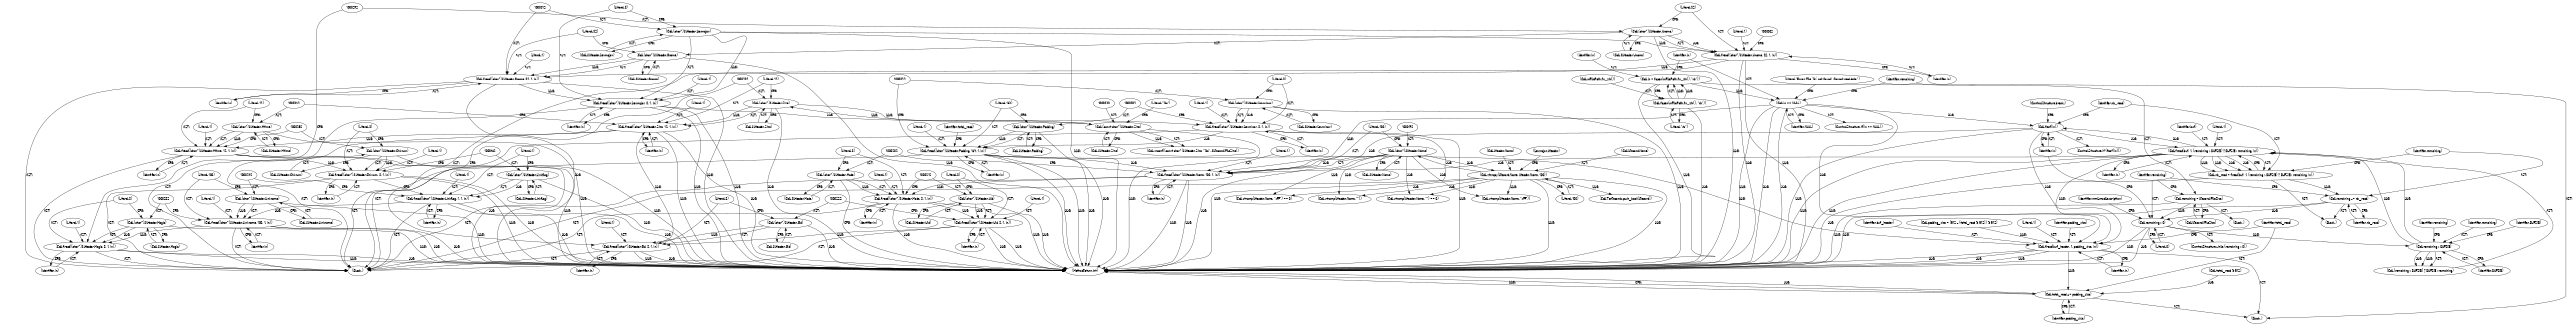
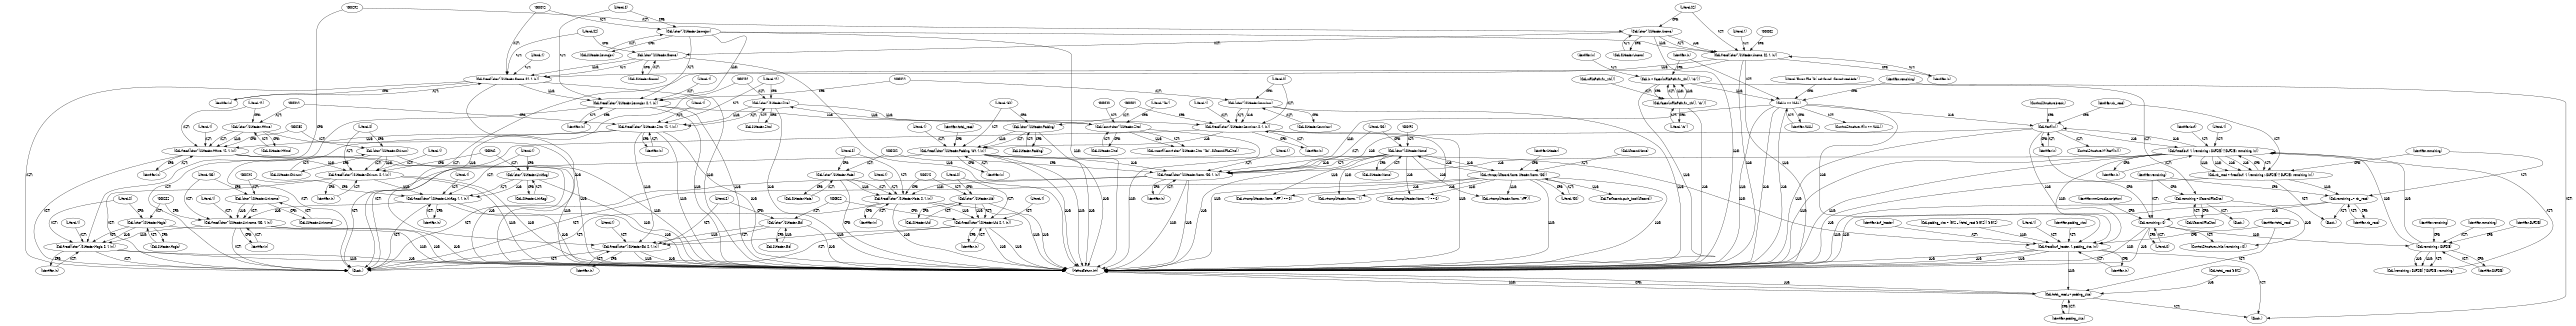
  digraph {
    fontname="Patrick Hand"
    node [fontname="Patrick Hand"]
    edge [fontname="Patrick Hand"]
    n1 [label="(Call,fread((char*)&lHeader.Size, 12, 1, in))"]
    n2 [label="(Call,fread((char*)&lHeader.Mtime, 12, 1, in))"]
    n3 [label="(MethodReturn,int)"]
    n4 [label="(Identifier,in)"]
    n5 [label="(Block,)"]
    n6 [label="(Call,fread((char*)&lHeader.Chksum, 8, 1, in))"]
    n7 [label="(Identifier,in)"]
    n8 [label="(Call,total_read += padding_size)"]
    n9 [label="(Call,(char*)&lHeader.Size)"]
    n10 [label="(Call,(const char*)&lHeader.Size)"]
    n11 [label="(Call,&lHeader.Size)"]
    n12 [label="(Call,&lHeader.Size)"]
    n13 [label="(Call,sscanf((const char*)&lHeader.Size, \"%o\", &lRecord.iFileSize))"]
    n14 [label="(Call,fread((char*)&lHeader.Gid, 8, 1, in))"]
    n15 [label="(Identifier,in)"]
    n16 [label="(Call,(char*)&lHeader.Gid)"]
    n17 [label="(Call,&lHeader.Gid)"]
    n18 [label="(Call,fread((char*)&lHeader.Uid, 8, 1, in))"]
    n19 [label="(Identifier,in)"]
    n20 [label="(Call,(char*)&lHeader.Uid)"]
    n21 [label="(Call,&lHeader.Uid)"]
    n22 [label="(Call,fread((char*)&lHeader.Mode, 8, 1, in))"]
    n23 [label="(Identifier,in)"]
    n24 [label="(Call,(char*)&lHeader.Mode)"]
    n25 [label="(Call,&lHeader.Mode)"]
    n26 [label="(Call,fread((char*)&lHeader.Name, 100, 1, in))"]
    n27 [label="(Identifier,in)"]
    n28 [label="(Call,(char*)&lHeader.Name)"]
    n29 [label="(Call,strncpy(lRecord.Name, lHeader.Name, 100))"]
    n30 [label="(Call,&lHeader.Name)"]
    n31 [label="(Call,strcmp(lHeader.Name, \"\xFF\") == 0)"]
    n32 [label="(Call,strcmp(lHeader.Name, \"\") == 0)"]
    n33 [label="(Call,strcmp(lHeader.Name, \"\"))"]
    n34 [label="(Call,strcmp(lHeader.Name, \"\xFF\"))"]
    n35 [label="(Call,TarRecords.push_back(lRecord))"]
    n36 [label="(Literal,100)"]
    n37 [label="(Call,fread((char*)&lHeader.Padding, 167, 1, in))"]
    n38 [label="(Call,fread(buf_header, 1, padding_size, in))"]
    n39 [label="(Identifier,in)"]
    n40 [label="(Block,)"]
    n41 [label="(Identifier,in)"]
    n42 [label="(Call,(char*)&lHeader.Padding)"]
    n43 [label="(Call,&lHeader.Padding)"]
    n44 [label="(Call,fread((char*)&lHeader.Devminor, 8, 1, in))"]
    n45 [label="(Identifier,in)"]
    n46 [label="(Call,(char*)&lHeader.Devminor)"]
    n47 [label="(Call,&lHeader.Devminor)"]
    n48 [label="(Call,fread((char*)&lHeader.Devmajor, 8, 1, in))"]
    n49 [label="(Identifier,in)"]
    n50 [label="(Call,(char*)&lHeader.Devmajor)"]
    n51 [label="(Call,&lHeader.Devmajor)"]
    n52 [label="(Call,fread((char*)&lHeader.Uname, 32, 1, in))"]
    n53 [label="(Call,fread((char*)&lHeader.Gname, 32, 1, in))"]
    n54 [label="(Identifier,in)"]
    n55 [label="(Call,(char*)&lHeader.Gname)"]
    n56 [label="(Call,&lHeader.Gname)"]
    n57 [label="(Identifier,in)"]
    n58 [label="(Call,(char*)&lHeader.Uname)"]
    n59 [label="(Call,&lHeader.Uname)"]
    n60 [label="(Call,fread((char*)&lHeader.Magic, 8, 1, in))"]
    n61 [label="(Identifier,in)"]
    n62 [label="(Call,(char*)&lHeader.Magic)"]
    n63 [label="(Call,&lHeader.Magic)"]
    n64 [label="(Call,fread((char*)&lHeader.Linkname, 100, 1, in))"]
    n65 [label="(Identifier,in)"]
    n66 [label="(Call,(char*)&lHeader.Linkname)"]
    n67 [label="(Call,&lHeader.Linkname)"]
    n68 [label="(Call,fread((char*)&lHeader.Linkflag, 1, 1, in))"]
    n69 [label="(Identifier,in)"]
    n70 [label="(Call,(char*)&lHeader.Linkflag)"]
    n71 [label="(Call,&lHeader.Linkflag)"]
    n72 [label="(Identifier,in)"]
    n73 [label="(Call,(char*)&lHeader.Chksum)"]
    n74 [label="(Call,&lHeader.Chksum)"]
    n75 [label="(Call,(char*)&lHeader.Mtime)"]
    n76 [label="(Call,&lHeader.Mtime)"]
    n77 [label="(Call,in == NULL)"]
    n78 [label="(Call,feof(in))"]
    n79 [label="(Identifier,NULL)"]
    n80 [label="(ControlStructure,if(in == NULL))"]
    n81 [label="(Call,fread(buf, 1, (remaining > BUFSIZ) ? BUFSIZ : remaining, in))"]
    n82 [label="(Identifier,in)"]
    n83 [label="(ControlStructure,if (feof(in)))"]
    n84 [label="(Call,in = fopen(mFilePath.fn_str(), \"rb\"))"]
    n85 [label="(Call,fopen(mFilePath.fn_str(), \"rb\"))"]
    n86 [label="(Literal,\"rb\")"]
    n87 [label="(Call,nb_read = fread(buf, 1, (remaining > BUFSIZ) ? BUFSIZ : remaining, in))"]
    n88 [label="(Identifier,in)"]
    n89 [label="(Call,remaining -= nb_read)"]
    n90 [label="(Block,)"]
    n91 [label="(Call,remaining > BUFSIZ)"]
    n92 [label="(Call,(remaining > BUFSIZ) ? BUFSIZ : remaining)"]
    n93 [label="(Identifier,BUFSIZ)"]
    n94 [label="(Call,remaining > 0)"]
    n95 [label="(Identifier,nb_read)"]
    n96 [label="(ControlStructure,while (remaining > 0))"]
    n97 [label="(Literal,0)"]
    n98 [label="(Call,remaining = lRecord.iFileSize)"]
    n99 [label="(Call,lRecord.iFileSize)"]
    n100 [label="(Block,)"]
    n101 [label="(Identifier,padding_size)"]
    n102 [label="(Call,total_read % 512)"]
    n103 [label="(Identifier,padding_size)"]
    n104 [label="(Identifier,in)"]
    n105 [label="(Identifier,remaining)"]
    n106 [label="(Literal,1)"]
    n107 [label="(Literal,1)"]
    n108 [label="(Literal,\"%o\")"]
    n109 [label="(Literal,1)"]
    n110 [label="(Identifier,buf)"]
    n111 [label="(Identifier,buf_header)"]
    n112 [label="(Call,lRecord.Name)"]
    n113 [label="(Identifier,remaining)"]
    n114 [label="(Literal,8)"]
    n115 [label="(Literal,12)"]
    n116 [label="(Literal,1)"]
    n117 [label="(Identifier,nb_read)"]
    n118 [label="(ControlStructure,break;)"]
    n119 [label="(Call,mFilePath.fn_str())"]
    n120 [label="(Identifier,BUFSIZ)"]
    n121 [label="(Literal,8)"]
    n122 [label="(Identifier,remaining)"]
    n123 [label="(Literal,1)"]
    n124 [label="(Literal,1)"]
    n125 [label="(Identifier,total_read)"]
    n126 [label="(Literal,32)"]
    n127 [label="(Literal,1)"]
    n128 [label="(Literal,8)"]
    n129 [label="(Literal,1)"]
    n130 [label="(Literal,1)"]
    n131 [label="(Literal,1)"]
    n132 [label="(Literal,100)"]
    n133 [label="(Literal,\"Error: File '%s' not found!  Cannot read data.\")"]
    n134 [label="(Literal,1)"]
-   n135 [label="(Call,lHeader.Name)"]
    n136 [label="(Identifier,mmDmodDescription)"]
    n137 [label="(Literal,1)"]
    n138 [label="(Literal,1)"]
    n139 [label="(Literal,100)"]
    n140 [label="(Literal,32)"]
    n141 [label="(Identifier,in)"]
    n142 [label="(Call,padding_size = (512 - (total_read % 512)) % 512)"]
    n143 [label="(Identifier,total_read)"]
    n144 [label="(Literal,1)"]
    n145 [label="(Identifier,remaining)"]
    n146 [label="(Literal,1)"]
    n147 [label="(Identifier,remaining)"]
    n148 [label="(Literal,1)"]
    n149 [label="(Literal,8)"]
    n150 [label="(Literal,1)"]
    n151 [label="(Literal,1)"]
    n152 [label="(Literal,167)"]
    n153 [label="(Literal,12)"]
    n154 [label="(Literal,8)"]
-   n155 [label="(Devmajor,lHeader)"]
+   n155 [label="(Identifier,lHeader)"]
    n156 [label="(Literal,8)"]
    n157 [label="(Literal,8)"]
    n158 [label=1000742]
    1000232
    1000373
-   1000222
+   1000222 [label=1000522]
    1000212
    1000202
    1000192
    1000332
    1000322
    1000312
    1000302
    1000292
    1000282
    1000272
    n172 [label=1000462]
    1000252
    n1 -> n2 [label="DDG: "]
    n1 -> n3 [label="DDG: "]
    n1 -> n3 [label="DDG: "]
    n1 -> n4 [label="CFG: "]
    n1 -> n5 [label="AST: "]
    n2 -> n3 [label="DDG: "]
    n2 -> n3 [label="DDG: "]
    n2 -> n5 [label="AST: "]
    n2 -> n6 [label="DDG: "]
    n2 -> n7 [label="CFG: "]
    n3 -> n8 [label="CFG: "]
    n4 -> n1 [label="AST: "]
    n6 -> n3 [label="DDG: "]
    n6 -> n3 [label="DDG: "]
    n6 -> n5 [label="AST: "]
-   n6 -> n68 [label="CFG: "]
+   n6 -> n68 [label="DDG: "]
    n6 -> n72 [label="CFG: "]
    n7 -> n2 [label="AST: "]
    n8 -> n3 [label="DDG: "]
    n8 -> n3 [label="DDG: "]
    n8 -> n40 [label="AST: "]
    n8 -> n101 [label="CFG: "]
    n9 -> n1 [label="AST: "]
    n9 -> n1 [label="DDG: "]
    n9 -> n3 [label="DDG: "]
    n9 -> n10 [label="DDG: "]
    n9 -> n11 [label="CFG: "]
    n10 -> n3 [label="DDG: "]
    n10 -> n9 [label="DDG: "]
    n10 -> n12 [label="CFG: "]
    n10 -> n13 [label="AST: "]
    n10 -> n13 [label="DDG: "]
    n11 -> n9 [label="AST: "]
    n12 -> n10 [label="AST: "]
-   n14 -> n1 [label="DDG: "]
+   n1 -> n14 [label="DDG: "]
    n14 -> n3 [label="DDG: "]
    n14 -> n3 [label="DDG: "]
    n14 -> n5 [label="AST: "]
    n14 -> n15 [label="CFG: "]
    n15 -> n14 [label="AST: "]
    n16 -> n3 [label="DDG: "]
    n16 -> n14 [label="AST: "]
    n16 -> n14 [label="DDG: "]
    n16 -> n17 [label="CFG: "]
-   n17 -> n16 [label="AST: "]
+   n17 -> n16 [label="DDG: "]
    n18 -> n3 [label="DDG: "]
    n18 -> n3 [label="DDG: "]
    n18 -> n5 [label="AST: "]
    n18 -> n14 [label="DDG: "]
    n18 -> n19 [label="CFG: "]
    n19 -> n18 [label="AST: "]
    n20 -> n3 [label="DDG: "]
    n20 -> n18 [label="AST: "]
    n20 -> n18 [label="DDG: "]
    n20 -> n21 [label="CFG: "]
    n21 -> n20 [label="AST: "]
    n22 -> n3 [label="DDG: "]
    n22 -> n3 [label="DDG: "]
    n22 -> n5 [label="AST: "]
    n22 -> n18 [label="DDG: "]
    n22 -> n23 [label="CFG: "]
    n23 -> n22 [label="AST: "]
    n24 -> n3 [label="CFG: "]
    n24 -> n22 [label="AST: "]
    n24 -> n22 [label="DDG: "]
    n24 -> n25 [label="CFG: "]
    n25 -> n24 [label="AST: "]
    n26 -> n3 [label="DDG: "]
    n26 -> n3 [label="DDG: "]
    n26 -> n5 [label="AST: "]
    n26 -> n22 [label="DDG: "]
    n26 -> n27 [label="CFG: "]
    n27 -> n26 [label="AST: "]
    n28 -> n3 [label="DDG: "]
    n28 -> n26 [label="AST: "]
    n28 -> n26 [label="DDG: "]
    n28 -> n29 [label="DDG: "]
    n28 -> n30 [label="CFG: "]
    n28 -> n31 [label="DDG: "]
    n28 -> n32 [label="DDG: "]
    n28 -> n33 [label="DDG: "]
    n28 -> n34 [label="DDG: "]
    n29 -> n3 [label="DDG: "]
    n29 -> n3 [label="DDG: "]
    n29 -> n5 [label="AST: "]
    n29 -> n28 [label="DDG: "]
    n29 -> n31 [label="DDG: "]
    n29 -> n32 [label="DDG: "]
    n29 -> n33 [label="DDG: "]
    n29 -> n34 [label="DDG: "]
    n29 -> n35 [label="DDG: "]
    n29 -> n36 [label="CFG: "]
    n30 -> n28 [label="AST: "]
    n36 -> n29 [label="AST: "]
    n37 -> n3 [label="DDG: "]
    n37 -> n3 [label="DDG: "]
    n37 -> n3 [label="DDG: "]
    n37 -> n5 [label="AST: "]
    n37 -> n26 [label="DDG: "]
    n37 -> n38 [label="DDG: "]
    n37 -> n39 [label="CFG: "]
    n38 -> n3 [label="DDG: "]
    n38 -> n3 [label="DDG: "]
    n38 -> n3 [label="DDG: "]
    n38 -> n8 [label="DDG: "]
    n38 -> n40 [label="AST: "]
    n38 -> n41 [label="CFG: "]
    n39 -> n37 [label="AST: "]
    n41 -> n38 [label="AST: "]
    n42 -> n3 [label="DDG: "]
    n42 -> n37 [label="AST: "]
    n42 -> n37 [label="DDG: "]
    n42 -> n43 [label="CFG: "]
    n43 -> n42 [label="AST: "]
    n44 -> n3 [label="DDG: "]
    n44 -> n3 [label="DDG: "]
    n44 -> n5 [label="AST: "]
    n44 -> n37 [label="DDG: "]
    n44 -> n45 [label="CFG: "]
    n45 -> n44 [label="AST: "]
    n46 -> n3 [label="DDG: "]
    n46 -> n44 [label="AST: "]
    n46 -> n44 [label="DDG: "]
    n46 -> n47 [label="CFG: "]
    n47 -> n46 [label="AST: "]
    n48 -> n3 [label="DDG: "]
    n48 -> n3 [label="DDG: "]
    n48 -> n5 [label="AST: "]
    n48 -> n44 [label="DDG: "]
    n48 -> n49 [label="CFG: "]
    n49 -> n48 [label="AST: "]
    n50 -> n3 [label="DDG: "]
    n50 -> n48 [label="AST: "]
    n50 -> n48 [label="DDG: "]
    n50 -> n51 [label="CFG: "]
    n50 -> n52 [label="DDG: "]
    n51 -> n50 [label="AST: "]
    n52 -> n3 [label="DDG: "]
    n52 -> n3 [label="DDG: "]
    n52 -> n5 [label="AST: "]
    n52 -> n53 [label="DDG: "]
    n52 -> n57 [label="CFG: "]
    n53 -> n3 [label="DDG: "]
    n53 -> n3 [label="DDG: "]
    n53 -> n5 [label="AST: "]
    n53 -> n48 [label="DDG: "]
    n53 -> n54 [label="CFG: "]
    n54 -> n53 [label="AST: "]
    n55 -> n3 [label="DDG: "]
    n55 -> n53 [label="AST: "]
    n55 -> n53 [label="DDG: "]
    n55 -> n56 [label="CFG: "]
    n56 -> n55 [label="AST: "]
    n57 -> n52 [label="AST: "]
    n58 -> n3 [label="DDG: "]
    n58 -> n52 [label="AST: "]
    n58 -> n52 [label="DDG: "]
    n58 -> n55 [label="AST: "]
    n58 -> n59 [label="CFG: "]
    n59 -> n58 [label="AST: "]
    n60 -> n3 [label="DDG: "]
    n60 -> n3 [label="DDG: "]
    n60 -> n5 [label="AST: "]
    n60 -> n61 [label="CFG: "]
    n61 -> n60 [label="AST: "]
    n62 -> n3 [label="DDG: "]
    n62 -> n60 [label="AST: "]
    n62 -> n60 [label="DDG: "]
    n62 -> n63 [label="CFG: "]
    n63 -> n62 [label="AST: "]
    n64 -> n3 [label="DDG: "]
    n64 -> n3 [label="DDG: "]
    n64 -> n5 [label="AST: "]
    n64 -> n60 [label="DDG: "]
    n64 -> n65 [label="CFG: "]
    n65 -> n64 [label="AST: "]
-   n66 -> n3 [label="DDG: "]
    n66 -> n64 [label="AST: "]
    n66 -> n64 [label="DDG: "]
    n66 -> n67 [label="CFG: "]
    n67 -> n66 [label="AST: "]
    n68 -> n3 [label="DDG: "]
    n68 -> n3 [label="DDG: "]
    n68 -> n5 [label="AST: "]
    n68 -> n64 [label="DDG: "]
    n68 -> n69 [label="CFG: "]
    n69 -> n68 [label="AST: "]
    n70 -> n3 [label="DDG: "]
    n70 -> n68 [label="AST: "]
    n70 -> n68 [label="DDG: "]
    n70 -> n71 [label="CFG: "]
    n71 -> n70 [label="AST: "]
    n72 -> n6 [label="AST: "]
    n73 -> n3 [label="DDG: "]
    n73 -> n6 [label="AST: "]
    n73 -> n6 [label="DDG: "]
    n73 -> n74 [label="CFG: "]
    n74 -> n73 [label="AST: "]
    n75 -> n2 [label="AST: "]
    n75 -> n2 [label="DDG: "]
    n75 -> n3 [label="DDG: "]
    n75 -> n76 [label="CFG: "]
    n76 -> n75 [label="AST: "]
    n77 -> n3 [label="DDG: "]
    n77 -> n3 [label="DDG: "]
    n77 -> n3 [label="DDG: "]
    n77 -> n26 [label="DDG: "]
    n77 -> n38 [label="DDG: "]
    n77 -> n78 [label="DDG: "]
    n77 -> n79 [label="CFG: "]
    n77 -> n80 [label="AST: "]
    n78 -> n3 [label="DDG: "]
    n78 -> n26 [label="DDG: "]
    n78 -> n38 [label="DDG: "]
    n78 -> n81 [label="DDG: "]
    n78 -> n82 [label="CFG: "]
    n78 -> n83 [label="AST: "]
    n79 -> n77 [label="AST: "]
    n81 -> n3 [label="DDG: "]
    n81 -> n3 [label="DDG: "]
    n81 -> n26 [label="DDG: "]
    n81 -> n38 [label="DDG: "]
    n81 -> n78 [label="DDG: "]
    n81 -> n87 [label="AST: "]
    n81 -> n87 [label="DDG: "]
    n81 -> n87 [label="DDG: "]
    n81 -> n87 [label="DDG: "]
    n81 -> n87 [label="DDG: "]
    n81 -> n88 [label="CFG: "]
    n82 -> n78 [label="AST: "]
    n82 -> n94 [label="CFG: "]
    n84 -> n3 [label="DDG: "]
    n84 -> n40 [label="AST: "]
    n84 -> n77 [label="DDG: "]
    n84 -> n85 [label="CFG: "]
    n85 -> n3 [label="DDG: "]
    n85 -> n84 [label="AST: "]
    n85 -> n84 [label="DDG: "]
    n85 -> n84 [label="DDG: "]
    n85 -> n86 [label="CFG: "]
    n86 -> n85 [label="AST: "]
    n87 -> n3 [label="DDG: "]
    n87 -> n81 [label="CFG: "]
    n87 -> n89 [label="DDG: "]
    n87 -> n90 [label="AST: "]
    n88 -> n81 [label="AST: "]
    n89 -> n3 [label="DDG: "]
    n89 -> n90 [label="AST: "]
    n89 -> n94 [label="DDG: "]
    n89 -> n95 [label="CFG: "]
    n91 -> n81 [label="DDG: "]
    n91 -> n81 [label="DDG: "]
    n91 -> n92 [label="AST: "]
    n91 -> n92 [label="DDG: "]
    n91 -> n92 [label="DDG: "]
    n91 -> n93 [label="CFG: "]
    n92 -> n81 [label="AST: "]
    n93 -> n91 [label="AST: "]
    n94 -> n3 [label="DDG: "]
    n94 -> n3 [label="DDG: "]
    n94 -> n91 [label="DDG: "]
    n94 -> n96 [label="AST: "]
    n94 -> n97 [label="CFG: "]
    n95 -> n89 [label="AST: "]
    n97 -> n94 [label="AST: "]
    n98 -> n3 [label="DDG: "]
-   n98 -> n94 [label="DDG: "]
+   n98 -> n96 [label="DDG: "]
    n98 -> n99 [label="CFG: "]
    n98 -> n100 [label="AST: "]
    n99 -> n98 [label="AST: "]
    n101 -> n8 [label="AST: "]
    n102 -> n8 [label="DDG: "]
    n103 -> n38 [label="AST: "]
    n104 -> n84 [label="AST: "]
    n105 -> n77 [label="CFG: "]
    n105 -> n98 [label="AST: "]
    n106 -> n68 [label="AST: "]
    n107 -> n2 [label="AST: "]
    n108 -> n10 [label="CFG: "]
    n109 -> n26 [label="AST: "]
    n110 -> n81 [label="AST: "]
    n111 -> n38 [label="AST: "]
    n112 -> n29 [label="AST: "]
    n113 -> n91 [label="AST: "]
    n114 -> n22 [label="AST: "]
    n114 -> n24 [label="CFG: "]
    n115 -> n2 [label="AST: "]
    n115 -> n75 [label="CFG: "]
    n116 -> n81 [label="AST: "]
    n117 -> n78 [label="CFG: "]
    n117 -> n87 [label="AST: "]
    n118 -> n78 [label="CFG: "]
    n119 -> n85 [label="AST: "]
    n120 -> n91 [label="CFG: "]
    n121 -> n14 [label="AST: "]
    n121 -> n16 [label="CFG: "]
    n122 -> n89 [label="CFG: "]
    n122 -> n94 [label="AST: "]
    n122 -> n98 [label="CFG: "]
    n123 -> n68 [label="AST: "]
    n123 -> n70 [label="CFG: "]
    n124 -> n37 [label="AST: "]
    n125 -> n8 [label="AST: "]
    n125 -> n38 [label="CFG: "]
    n126 -> n52 [label="AST: "]
    n126 -> n58 [label="CFG: "]
    n127 -> n44 [label="AST: "]
    n128 -> n44 [label="AST: "]
    n128 -> n46 [label="CFG: "]
    n129 -> n64 [label="AST: "]
    n130 -> n48 [label="AST: "]
    n131 -> n14 [label="AST: "]
    n132 -> n64 [label="AST: "]
    n132 -> n66 [label="CFG: "]
    n133 -> n77 [label="CFG: "]
    n134 -> n18 [label="AST: "]
-   n135 -> n29 [label="AST: "]
    n136 -> n94 [label="CFG: "]
    n137 -> n53 [label="AST: "]
    n138 -> n1 [label="AST: "]
    n139 -> n26 [label="AST: "]
    n139 -> n28 [label="CFG: "]
    n140 -> n53 [label="AST: "]
    n140 -> n55 [label="CFG: "]
    n141 -> n77 [label="AST: "]
    n141 -> n84 [label="CFG: "]
    n142 -> n38 [label="DDG: "]
    n143 -> n37 [label="CFG: "]
    n144 -> n6 [label="AST: "]
    n145 -> n87 [label="CFG: "]
    n145 -> n89 [label="AST: "]
    n146 -> n22 [label="AST: "]
    n147 -> n91 [label="CFG: "]
    n148 -> n60 [label="AST: "]
    n149 -> n48 [label="AST: "]
    n149 -> n50 [label="CFG: "]
    n150 -> n52 [label="AST: "]
    n151 -> n38 [label="AST: "]
    n152 -> n37 [label="AST: "]
    n152 -> n42 [label="CFG: "]
    n153 -> n1 [label="AST: "]
    n153 -> n9 [label="CFG: "]
    n154 -> n18 [label="AST: "]
    n154 -> n20 [label="CFG: "]
    n155 -> n29 [label="CFG: "]
    n156 -> n6 [label="AST: "]
    n156 -> n73 [label="CFG: "]
    n157 -> n60 [label="AST: "]
    n157 -> n62 [label="CFG: "]
    n158 -> n1 [label="CFG: "]
    n158 -> n75 [label="AST: "]
    1000232 -> n9 [label="AST: "]
-   1000232 -> n14 [label="CFG: "]
+   1000232 -> n14 [label="DDG: "]
    1000373 -> n10 [label="AST: "]
    1000222 -> n16 [label="AST: "]
    1000222 -> n18 [label="CFG: "]
    1000212 -> n20 [label="AST: "]
    1000212 -> n22 [label="CFG: "]
    1000202 -> n24 [label="AST: "]
    1000202 -> n26 [label="CFG: "]
    1000192 -> n28 [label="AST: "]
    1000332 -> n42 [label="AST: "]
    1000332 -> n44 [label="CFG: "]
    1000322 -> n46 [label="AST: "]
-   1000322 -> n37 [label="CFG: "]
+   1000322 -> n48 [label="CFG: "]
    1000312 -> n50 [label="AST: "]
    1000312 -> n53 [label="AST: "]
    1000302 -> n52 [label="CFG: "]
    1000292 -> n58 [label="AST: "]
    1000292 -> n60 [label="CFG: "]
    1000282 -> n62 [label="AST: "]
    1000282 -> n64 [label="CFG: "]
    1000272 -> n66 [label="AST: "]
    1000272 -> n68 [label="CFG: "]
    n172 -> n6 [label="CFG: "]
    n172 -> n70 [label="AST: "]
    1000252 -> n2 [label="CFG: "]
    1000252 -> n73 [label="AST: "]
  }
